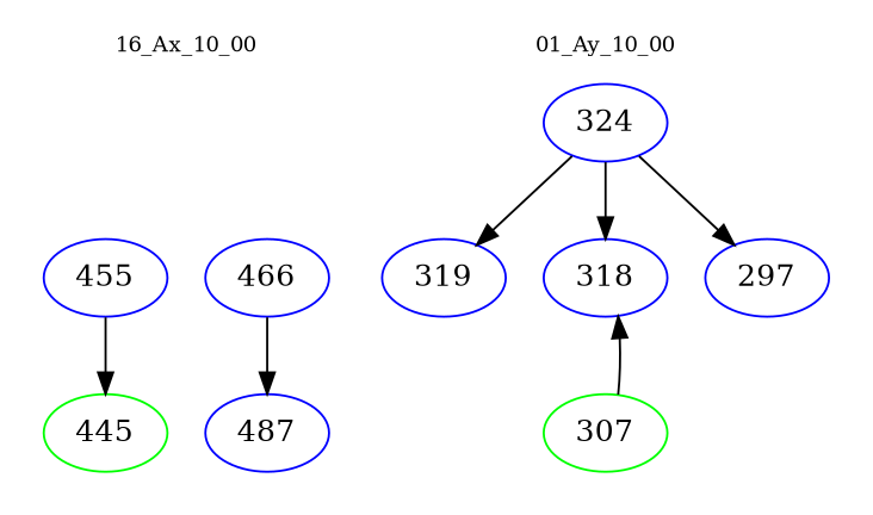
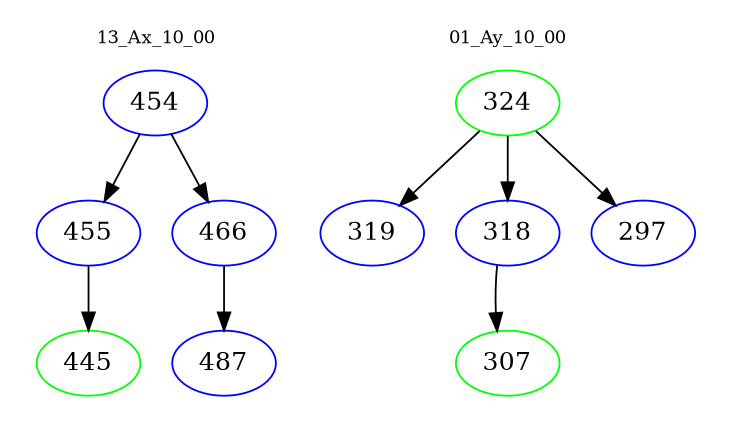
  digraph {
    node [color=blue]
    edge [color=black]
+   n1 [label=454]
    n2 [label=455]
    n3 [label=466]
    n4 [color=green label=445]
    n5 [label=487]
-   n6 [label=324]
+   n6 [color=green label=324]
    n7 [label=319]
    n8 [label=318]
    n9 [label=297]
    n10 [color=green label=307]
    subgraph cluster_1 {
      color=white
      fontsize=10
-     label="16_Ax_10_00"
+     label="13_Ax_10_00"
+     n1
      n2
      n3
      n4
      n5
    }
    subgraph cluster_2 {
      color=white
      fontsize=10
      label="01_Ay_10_00"
      n6
      n7
      n8
      n9
      n10
    }
+   n1 -> n2
+   n1 -> n3
    n2 -> n4
    n3 -> n5
    n6 -> n7
    n6 -> n8
    n6 -> n9
-   n10 -> n8
+   n8 -> n10
  }
